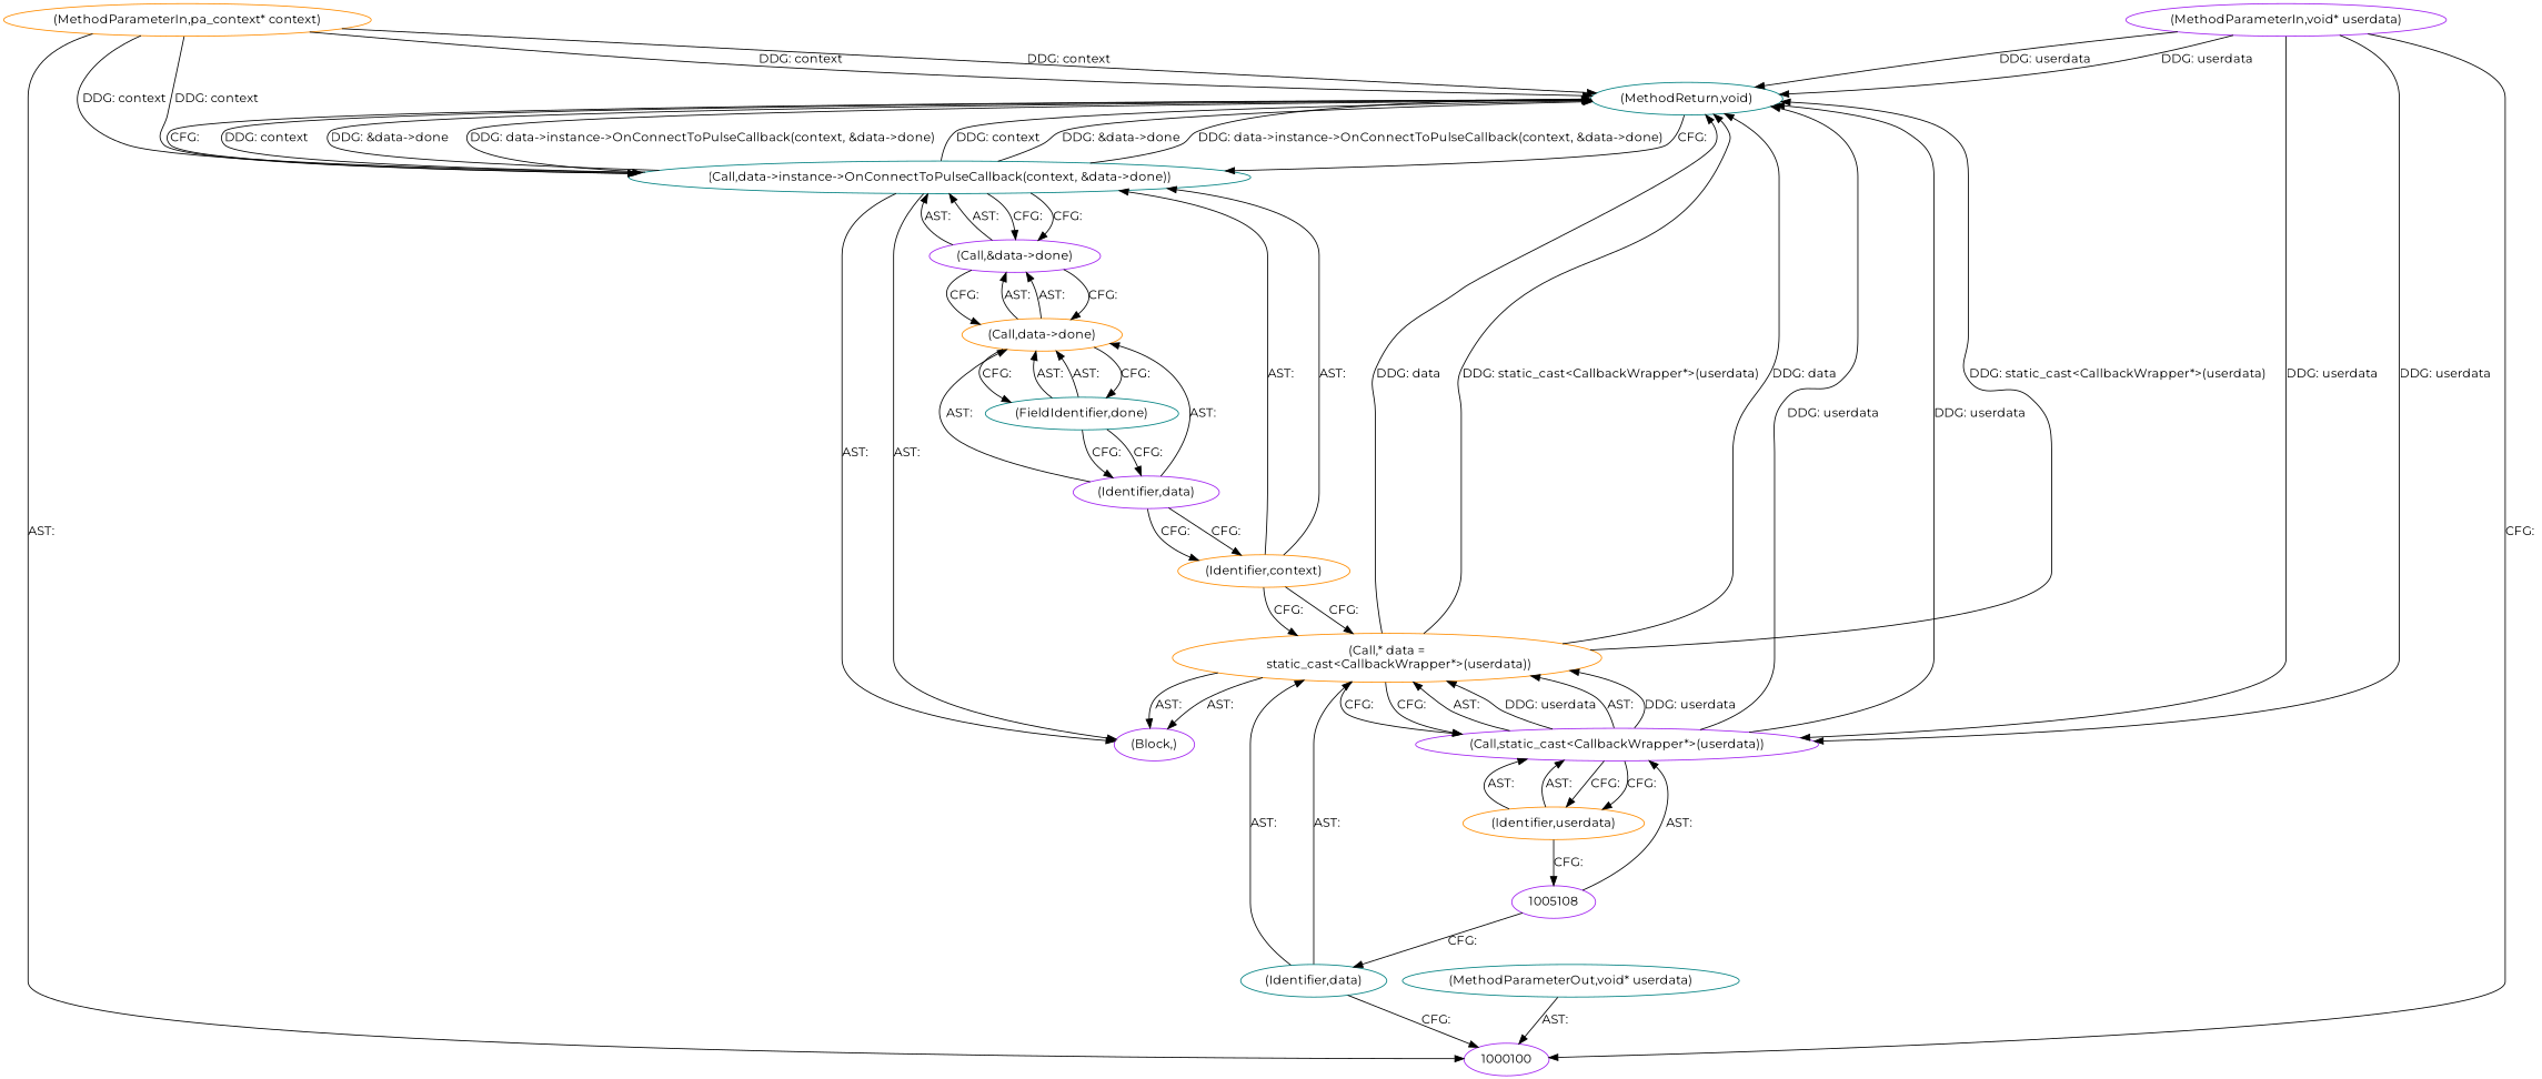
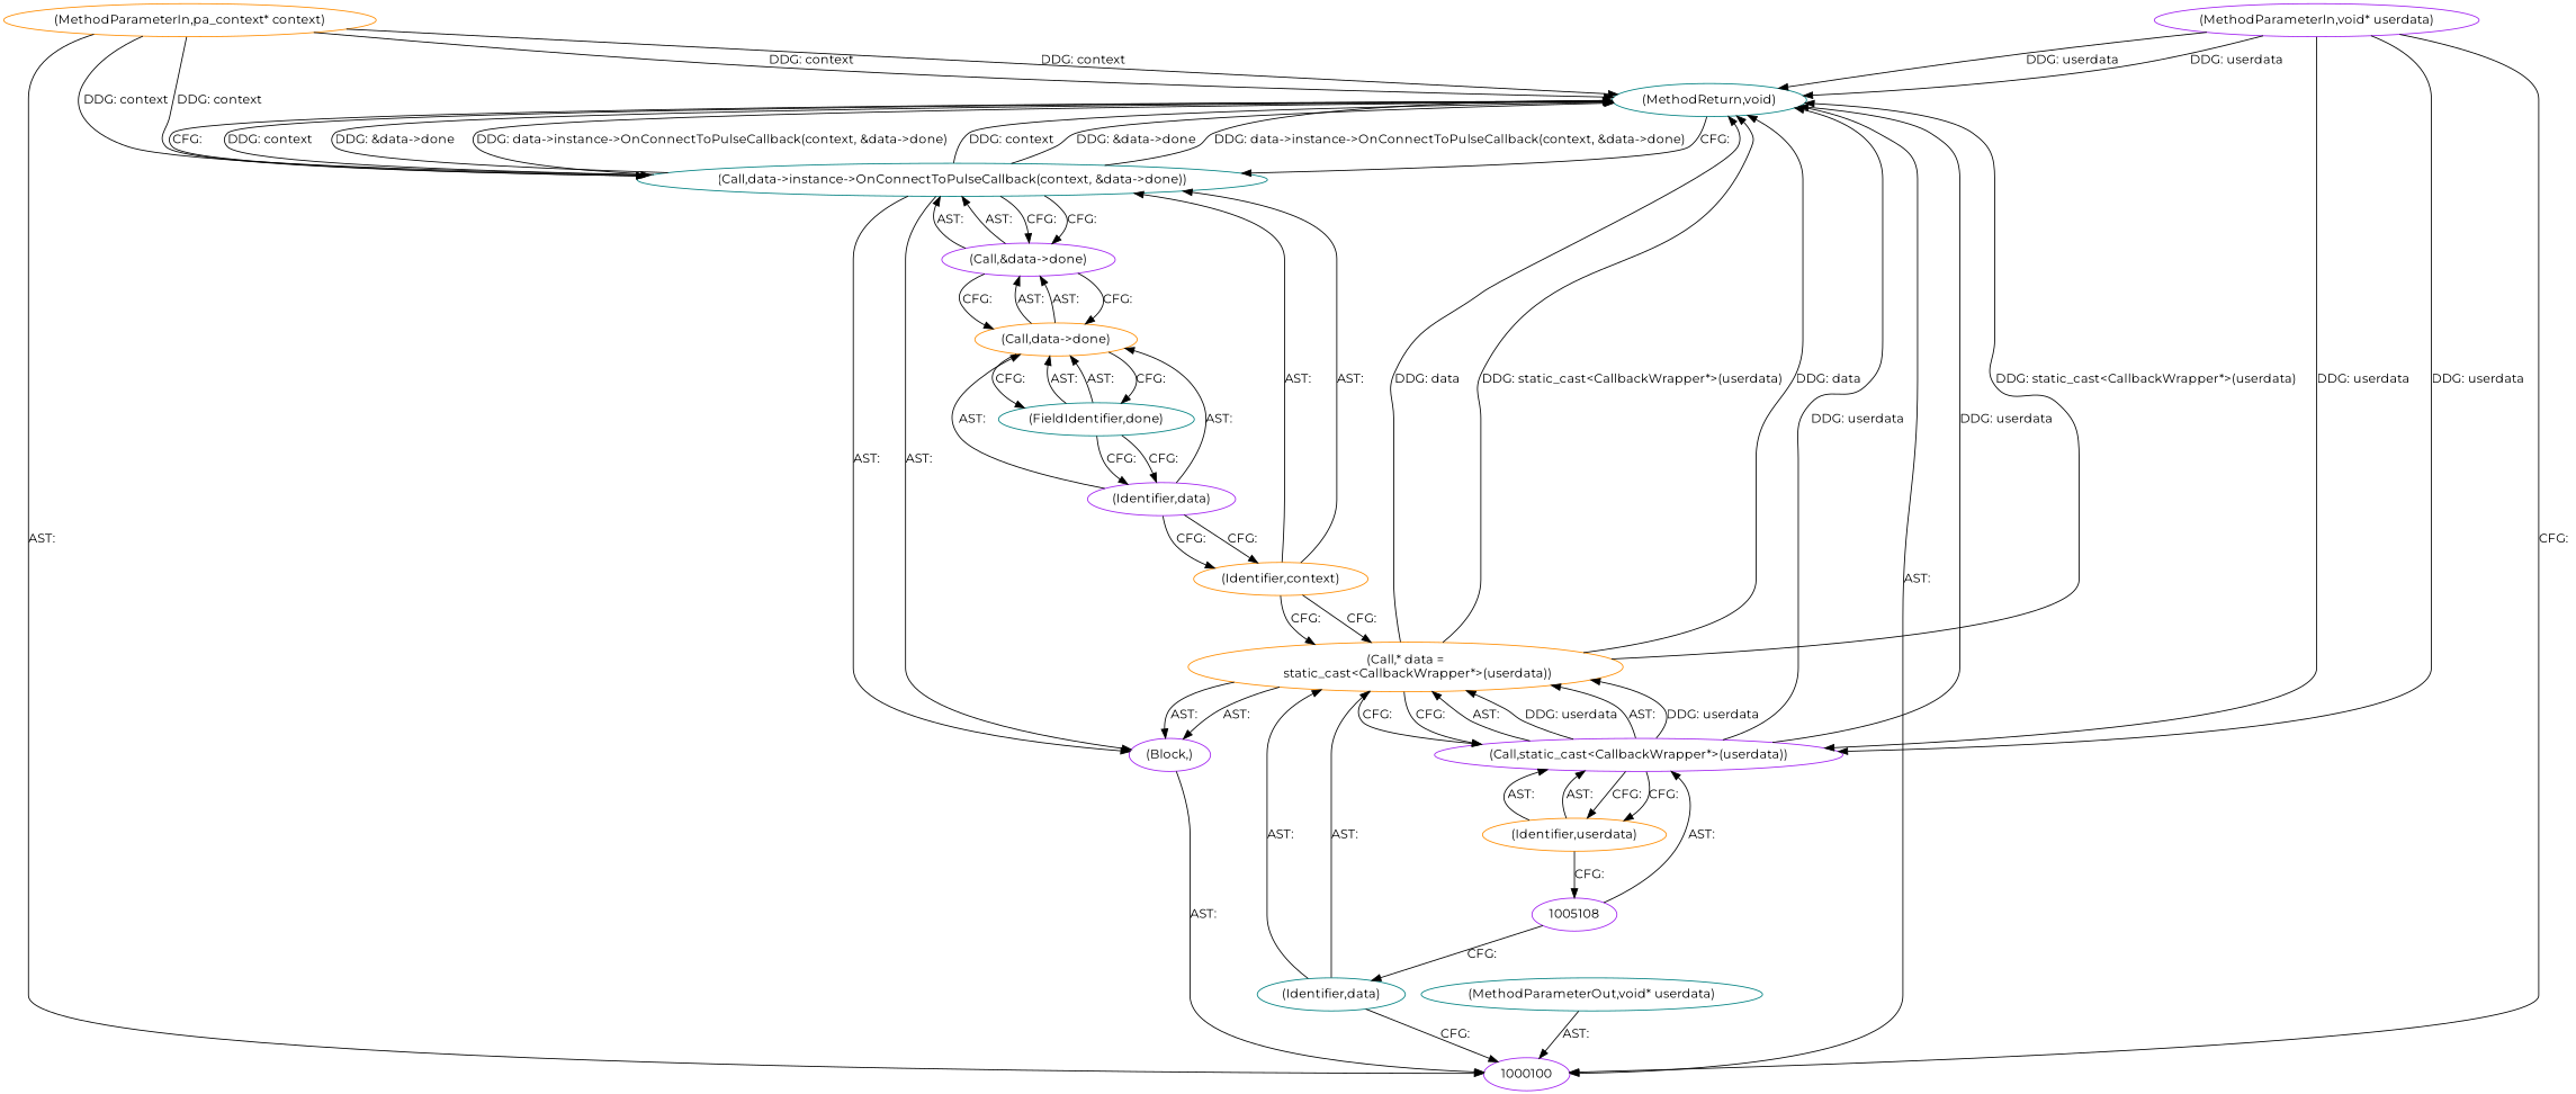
  digraph {
    fontname=Montserrat
    node [color=purple fontname=Montserrat]
    edge [fontname=Montserrat]
    n1 [color=teal label="(MethodReturn,void)"]
    n2 [color=teal label="(Call,data->instance->OnConnectToPulseCallback(context, &data->done))"]
    1000100
    n4 [label="(Block,)"]
    n5 [label="(Call,&data->done)"]
    n6 [label="(MethodParameterIn,void* userdata)"]
    n7 [label="(Call,static_cast<CallbackWrapper*>(userdata))"]
    n8 [color=darkorange label="(Call,* data =\n       static_cast<CallbackWrapper*>(userdata))"]
    n9 [color=darkorange label="(Identifier,userdata)"]
    n10 [color=teal label="(MethodParameterOut,void* userdata)"]
    n11 [color=darkorange label="(MethodParameterIn,pa_context* context)"]
    n12 [color=teal label="(Identifier,data)"]
    n13 [label=1005108]
    n14 [color=darkorange label="(Call,data->done)"]
    n15 [color=darkorange label="(Identifier,context)"]
    n16 [color=teal label="(FieldIdentifier,done)"]
    n17 [label="(Identifier,data)"]
    n1 -> n2 [label="CFG: "]
    n1 -> n2 [label="CFG: "]
+   n1 -> 1000100 [label="AST: "]
    n2 -> n1 [label="DDG: context"]
    n2 -> n1 [label="DDG: &data->done"]
    n2 -> n1 [label="DDG: data->instance->OnConnectToPulseCallback(context, &data->done)"]
    n2 -> n1 [label="DDG: context"]
    n2 -> n1 [label="DDG: &data->done"]
    n2 -> n1 [label="DDG: data->instance->OnConnectToPulseCallback(context, &data->done)"]
    n2 -> n4 [label="AST: "]
    n2 -> n4 [label="AST: "]
    n2 -> n5 [label="CFG: "]
    n2 -> n5 [label="CFG: "]
+   n4 -> 1000100 [label="AST: "]
    n5 -> n2 [label="AST: "]
    n5 -> n2 [label="AST: "]
    n5 -> n14 [label="CFG: "]
    n5 -> n14 [label="CFG: "]
    n6 -> n1 [label="DDG: userdata"]
    n6 -> n1 [label="DDG: userdata"]
    n6 -> 1000100 [label="CFG: "]
    n6 -> n7 [label="DDG: userdata"]
    n6 -> n7 [label="DDG: userdata"]
    n7 -> n1 [label="DDG: userdata"]
    n7 -> n1 [label="DDG: userdata"]
    n7 -> n8 [label="AST: "]
    n7 -> n8 [label="DDG: userdata"]
    n7 -> n8 [label="AST: "]
    n7 -> n8 [label="DDG: userdata"]
    n7 -> n9 [label="CFG: "]
    n7 -> n9 [label="CFG: "]
    n8 -> n1 [label="DDG: static_cast<CallbackWrapper*>(userdata)"]
    n8 -> n1 [label="DDG: data"]
    n8 -> n1 [label="DDG: static_cast<CallbackWrapper*>(userdata)"]
    n8 -> n1 [label="DDG: data"]
    n8 -> n4 [label="AST: "]
    n8 -> n4 [label="AST: "]
    n8 -> n7 [label="CFG: "]
    n8 -> n7 [label="CFG: "]
    n9 -> n7 [label="AST: "]
    n9 -> n7 [label="AST: "]
    n9 -> n13 [label="CFG: "]
    n10 -> 1000100 [label="AST: "]
    n11 -> n1 [label="DDG: context"]
    n11 -> n1 [label="DDG: context"]
    n11 -> n2 [label="DDG: context"]
    n11 -> n2 [label="DDG: context"]
    n11 -> 1000100 [label="AST: "]
    n12 -> 1000100 [label="CFG: "]
    n12 -> n8 [label="AST: "]
    n12 -> n8 [label="AST: "]
    n13 -> n7 [label="AST: "]
    n13 -> n12 [label="CFG: "]
    n14 -> n5 [label="AST: "]
    n14 -> n5 [label="AST: "]
    n14 -> n16 [label="CFG: "]
    n14 -> n16 [label="CFG: "]
    n15 -> n2 [label="AST: "]
    n15 -> n2 [label="AST: "]
    n15 -> n8 [label="CFG: "]
    n15 -> n8 [label="CFG: "]
    n16 -> n14 [label="AST: "]
    n16 -> n14 [label="AST: "]
    n16 -> n17 [label="CFG: "]
    n16 -> n17 [label="CFG: "]
    n17 -> n14 [label="AST: "]
    n17 -> n14 [label="AST: "]
    n17 -> n15 [label="CFG: "]
    n17 -> n15 [label="CFG: "]
  }
